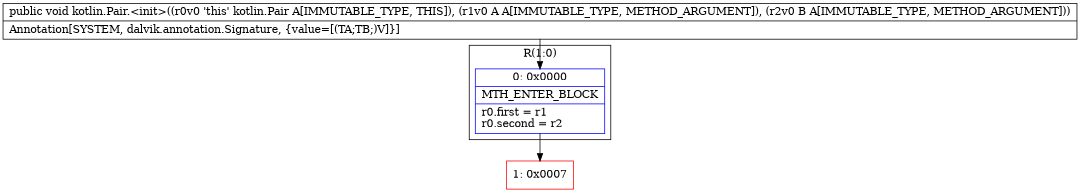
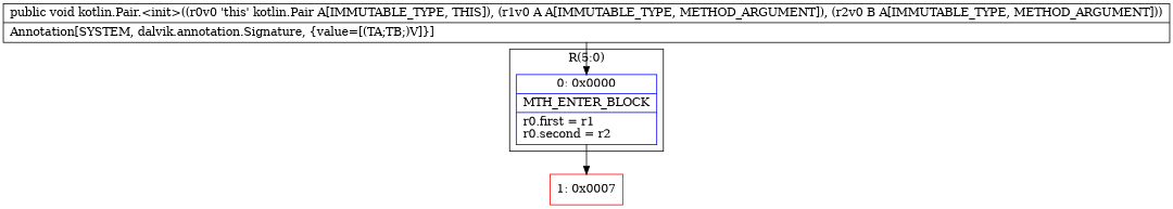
  digraph {
    node [shape=record]
    n1 [color=blue label="{0\:\ 0x0000|MTH_ENTER_BLOCK\l|r0.first = r1\lr0.second = r2\l}"]
    n2 [color=red label="{1\:\ 0x0007}"]
    n3 [label="{public void kotlin.Pair.\<init\>((r0v0 'this' kotlin.Pair A[IMMUTABLE_TYPE, THIS]), (r1v0 A A[IMMUTABLE_TYPE, METHOD_ARGUMENT]), (r2v0 B A[IMMUTABLE_TYPE, METHOD_ARGUMENT]))  | Annotation[SYSTEM, dalvik.annotation.Signature, \{value=[(TA;TB;)V]\}]\l}"]
    subgraph cluster_1 {
-     label="R(1:0)"
+     label="R(5:0)"
      n1
    }
    n1 -> n2
    n3 -> n1
  }
